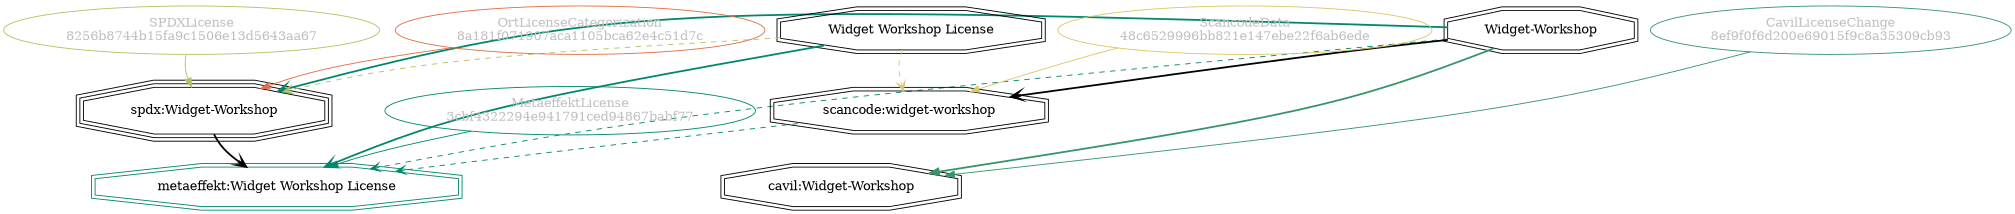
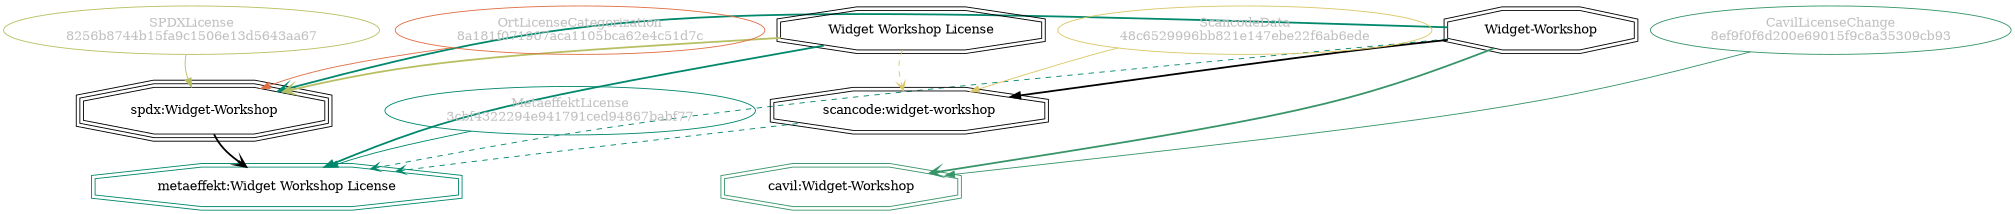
  strict digraph {
    splines=curved
    node [shape=ellipse]
    edge [color="#00876c" weight=0.5 arrowhead=vee style=bold]
    n1 [color="#b8bf62" fillcolor="beige;1" fontcolor=gray label="SPDXLicense\n8256b8744b15fa9c1506e13d5643aa67"]
    n2 [label="spdx:Widget-Workshop" shape=tripleoctagon]
    n3 [color="#00876c" label="metaeffekt:Widget Workshop License" shape=doubleoctagon]
    n4 [label="Widget-Workshop" shape=doubleoctagon]
    n5 [label="scancode:widget-workshop" shape=doubleoctagon]
-   n6 [color=black label="cavil:Widget-Workshop" shape=doubleoctagon]
+   n6 [color="#379469" label="cavil:Widget-Workshop" shape=doubleoctagon]
    n7 [label="Widget Workshop License" shape=doubleoctagon]
    n8 [color="#dac767" fillcolor="beige;1" fontcolor=gray label="ScancodeData\n48c6529996bb821e147ebe22f6ab6ede"]
    n9 [color="#e06f45" fillcolor="beige;1" fontcolor=gray label="OrtLicenseCategorization\n8a181f071907aca1105bca62e4c51d7c"]
    n10 [color="#379469" fillcolor="beige;1" fontcolor=gray label="CavilLicenseChange\n8ef9f0f6d200e69015f9c8a35309cb93"]
    n11 [color="#00876c" fillcolor="beige;1" fontcolor=gray label="MetaeffektLicense\n3cbf4322294e941791ced94867babf77"]
    n1 -> n2 [color="#b8bf62" arrowhead="" style=""]
    n2 -> n3 [color=black weight=0.7]
    n4 -> n2 [weight=0.7]
    n4 -> n3 [style=dashed]
-   n4 -> n5 [weight=0.7 color=""]
-   n4 -> n6 [arrowhead=normal color="#379469" weight=0.7]
+   n4 -> n5 [arrowhead=normal weight=0.7 color=""]
+   n4 -> n6 [color="#379469" weight=0.7]
    n5 -> n3 [style=dashed]
-   n7 -> n2 [color="#b8bf62" style=dashed weight=0.7]
-   n7 -> n3 [weight=0.7]
+   n7 -> n2 [color="#b8bf62" weight=0.7]
+   n7 -> n3 [arrowhead=normal weight=0.7]
    n7 -> n5 [color="#dac767" style=dashed weight=0.7]
    n8 -> n5 [color="#dac767" arrowhead="" style=""]
    n9 -> n2 [color="#e06f45" arrowhead="" style=""]
    n10 -> n6 [color="#379469" arrowhead="" style=""]
    n11 -> n3 [arrowhead="" style=""]
  }
